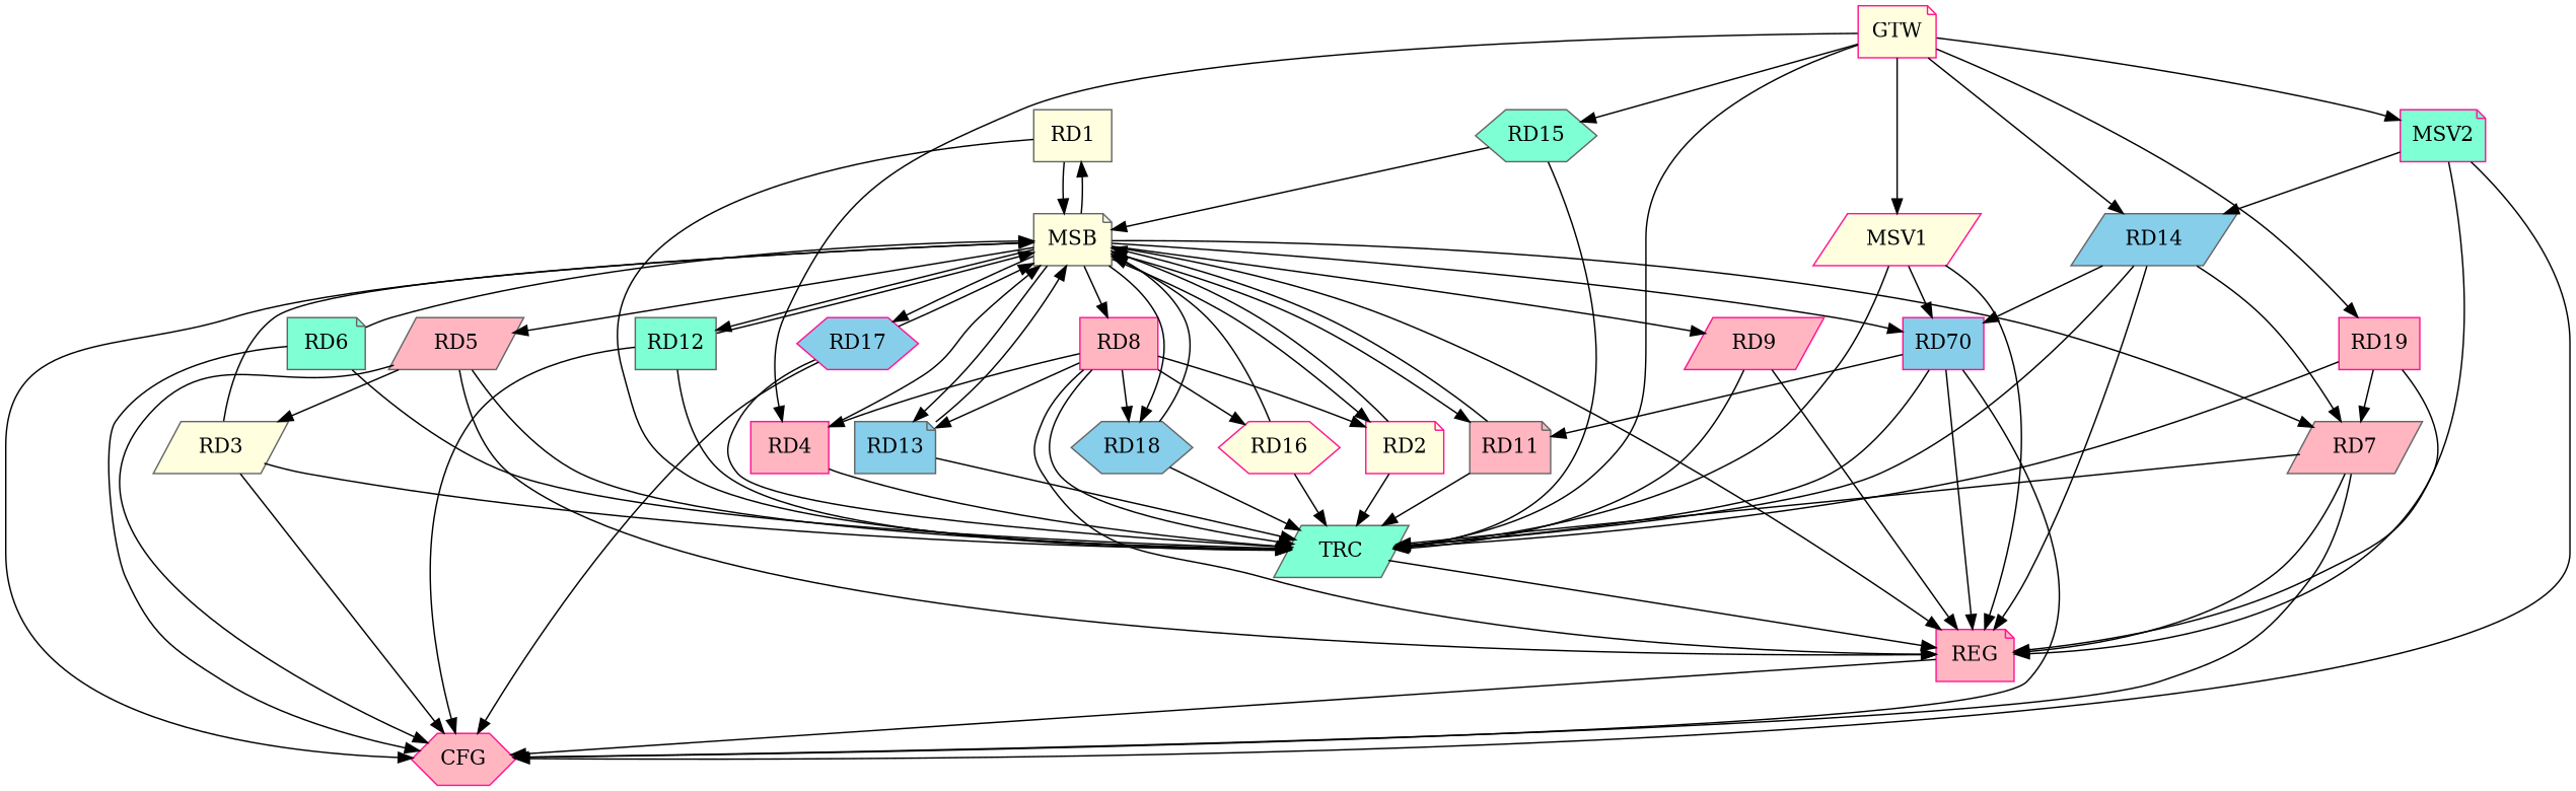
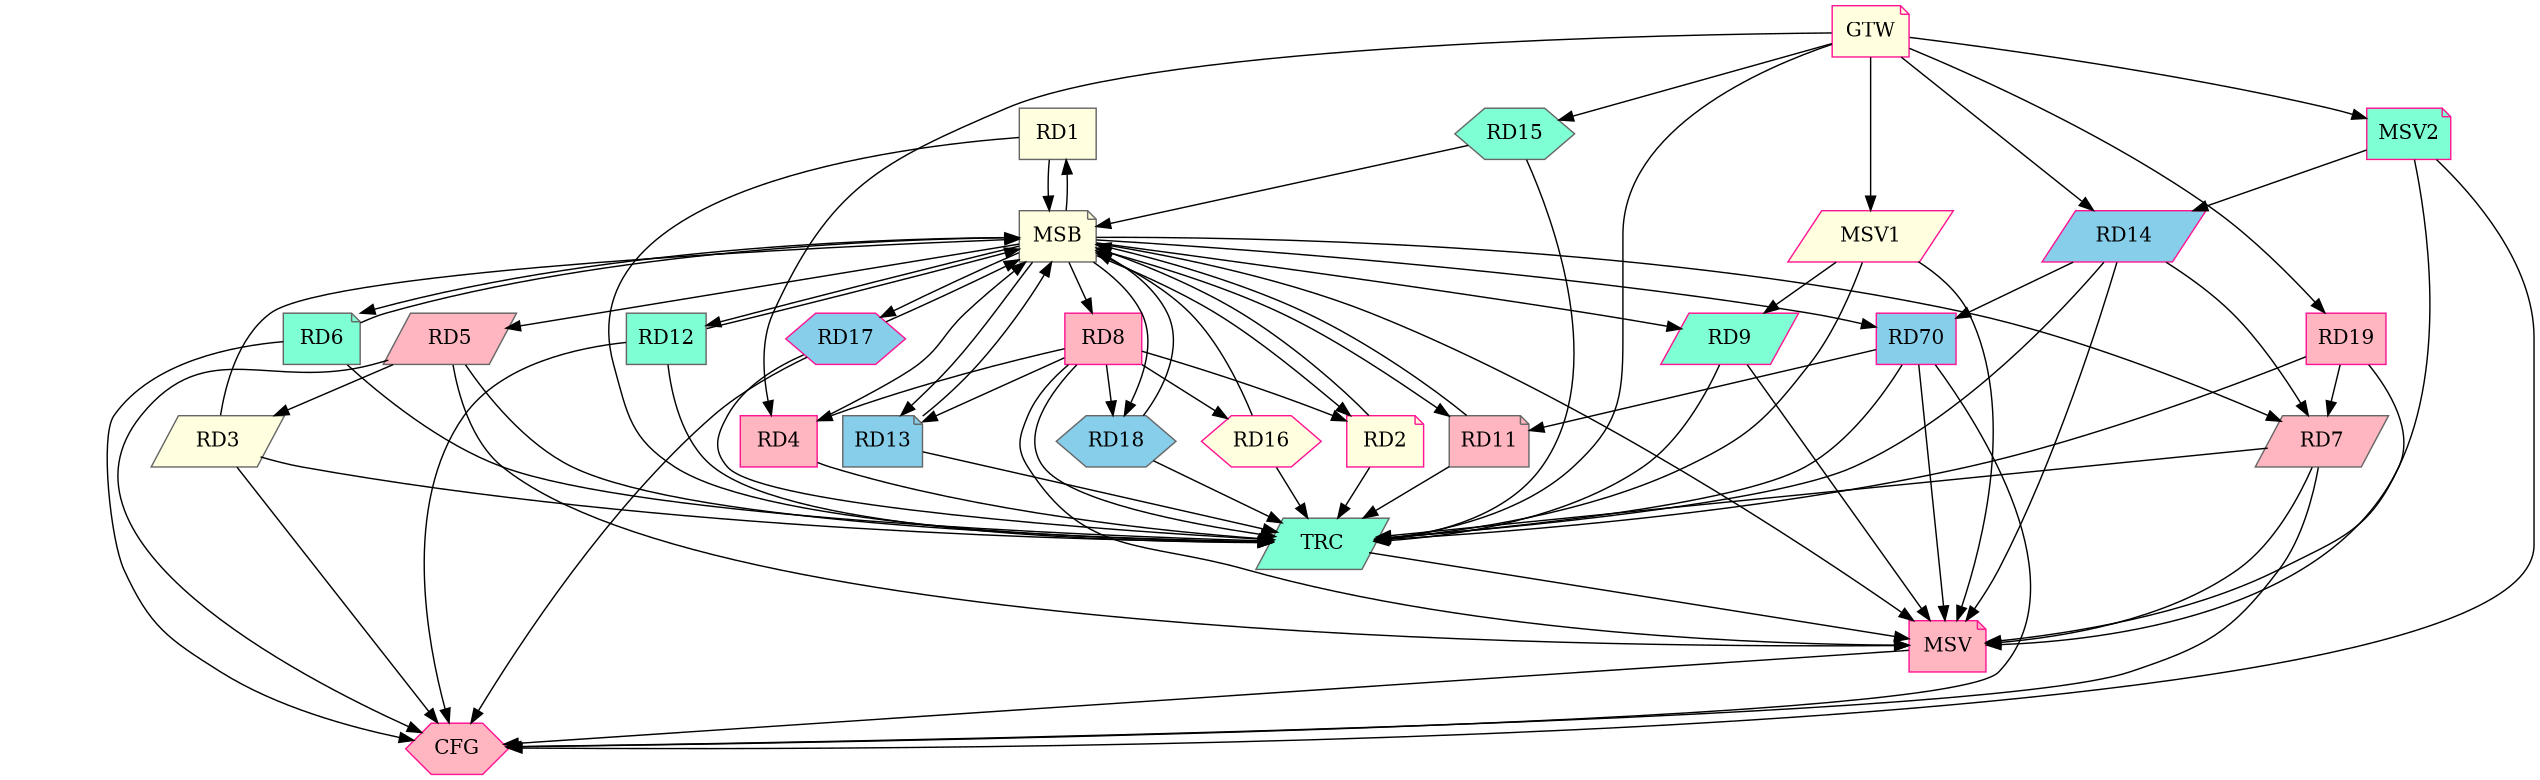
  strict digraph {
    node [color=gray40 fillcolor=lightpink shape=note style=filled]
    n1 [fillcolor=lightyellow label=RD1 shape=box]
    n2 [fillcolor=lightyellow label=MSB]
    n3 [fillcolor=aquamarine label=TRC shape=parallelogram]
    n4 [color=deeppink fillcolor=lightyellow label=RD2]
    n5 [label=RD5 shape=parallelogram]
-   n6 [color=deeppink label=REG]
+   n6 [color=deeppink label=MSV]
    n7 [fillcolor=aquamarine label=RD6]
    n8 [label=RD7 shape=parallelogram]
    n9 [color=deeppink label=RD8 shape=box]
    n10 [fillcolor=skyblue label=RD13]
    n11 [fillcolor=skyblue label=RD18 shape=hexagon]
-   n12 [color=deeppink label=RD9 shape=parallelogram]
+   n12 [color=deeppink fillcolor=aquamarine label=RD9 shape=parallelogram]
    n13 [color=deeppink fillcolor=skyblue label=RD70 shape=box]
    n14 [label=RD11]
    n15 [fillcolor=aquamarine label=RD12 shape=box]
    n16 [color=deeppink fillcolor=skyblue label=RD17 shape=hexagon]
    n17 [fillcolor=lightyellow label=RD3 shape=parallelogram]
    n18 [color=deeppink label=CFG shape=hexagon]
    n19 [color=deeppink label=RD4 shape=box]
    n20 [color=deeppink fillcolor=lightyellow label=RD16 shape=hexagon]
-   n21 [fillcolor=skyblue label=RD14 shape=parallelogram]
+   n21 [color=deeppink fillcolor=skyblue label=RD14 shape=parallelogram]
    n22 [fillcolor=aquamarine label=RD15 shape=hexagon]
    n23 [color=deeppink label=RD19 shape=box]
    n24 [color=deeppink fillcolor=lightyellow label=GTW]
    n25 [color=deeppink fillcolor=lightyellow label=MSV1 shape=parallelogram]
    n26 [color=deeppink fillcolor=aquamarine label=MSV2]
    n1 -> n2
    n1 -> n3
    n2 -> n1
    n2 -> n4
    n2 -> n5
    n2 -> n6
-   n2 -> n18
+   n2 -> n7
    n2 -> n8
    n2 -> n9
    n2 -> n10
    n2 -> n11
    n2 -> n12
    n2 -> n13
    n2 -> n14
    n2 -> n15
    n2 -> n16
    n3 -> n6
    n4 -> n2
    n4 -> n3
    n5 -> n3
    n5 -> n6
    n5 -> n17
    n5 -> n18
    n6 -> n18
    n7 -> n2
    n7 -> n3
    n7 -> n18
    n8 -> n3
    n8 -> n6
    n8 -> n18
    n9 -> n3
    n9 -> n4
    n9 -> n6
    n9 -> n10
    n9 -> n11
    n9 -> n19
    n9 -> n20
    n10 -> n2
    n10 -> n3
    n11 -> n2
    n11 -> n3
    n12 -> n3
    n12 -> n6
    n13 -> n3
    n13 -> n6
    n13 -> n14
    n13 -> n18
    n14 -> n2
    n14 -> n3
    n15 -> n2
    n15 -> n3
    n15 -> n18
    n16 -> n2
    n16 -> n3
    n16 -> n18
    n17 -> n2
    n17 -> n3
    n17 -> n18
    n19 -> n2
    n19 -> n3
    n20 -> n2
    n20 -> n3
    n21 -> n3
    n21 -> n6
    n21 -> n8
    n21 -> n13
    n22 -> n2
    n22 -> n3
    n23 -> n3
    n23 -> n6
    n23 -> n8
    n24 -> n3
    n24 -> n19
    n24 -> n21
    n24 -> n22
    n24 -> n23
    n24 -> n25
    n24 -> n26
    n25 -> n3
    n25 -> n6
-   n25 -> n13
+   n25 -> n12
    n26 -> n6
    n26 -> n18
    n26 -> n21
  }
